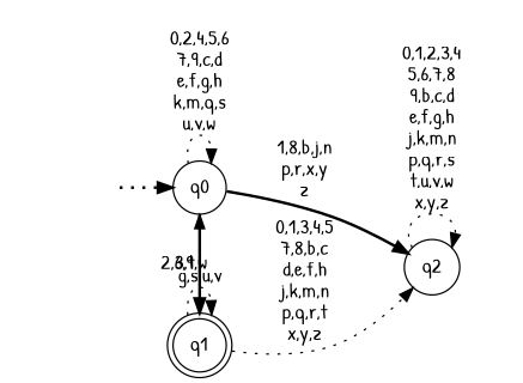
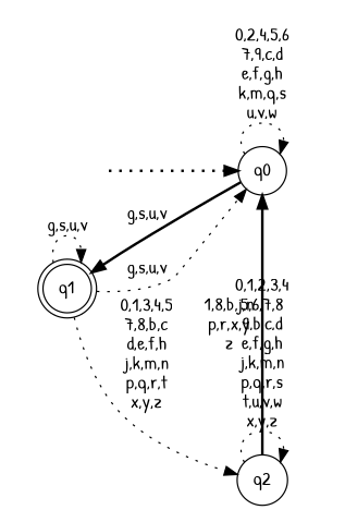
  digraph {
    fontname="Patrick Hand"
    rankdir=LR
    node [fontname="Patrick Hand" shape=circle style=filled color=black fillcolor=white]
    edge [fontname="Patrick Hand" style=dotted]
    __start0 [height=0 shape=none style=invis width=0 color="" fillcolor=""]
    n2 [label=q0]
    n3 [label=q1 shape=doublecircle style="rounded,filled"]
    n4 [label=q2]
    subgraph cluster_1 {
      nodesep=0.15
      ranksep=0.15
      style=invis
      __start0
      n2
    }
    __start0 -> n2 [penwidth=2]
    n2 -> n2 [label="0,2,4,5,6\n7,9,c,d\ne,f,g,h\nk,m,q,s\nu,v,w"]
-   n2 -> n3 [label="3,t" style=bold]
-   n2 -> n4 [label="1,8,b,j,n\np,r,x,y\nz" style=bold]
-   n3 -> n2 [label="2,6,9,w"]
+   n2 -> n3 [label="g,s,u,v" style=bold]
+   n4 -> n2 [label="1,8,b,j,n\np,r,x,y\nz" style=bold]
+   n3 -> n2 [label="g,s,u,v"]
    n3 -> n3 [label="g,s,u,v"]
    n3 -> n4 [label="0,1,3,4,5\n7,8,b,c\nd,e,f,h\nj,k,m,n\np,q,r,t\nx,y,z"]
    n4 -> n4 [label="0,1,2,3,4\n5,6,7,8\n9,b,c,d\ne,f,g,h\nj,k,m,n\np,q,r,s\nt,u,v,w\nx,y,z"]
  }
